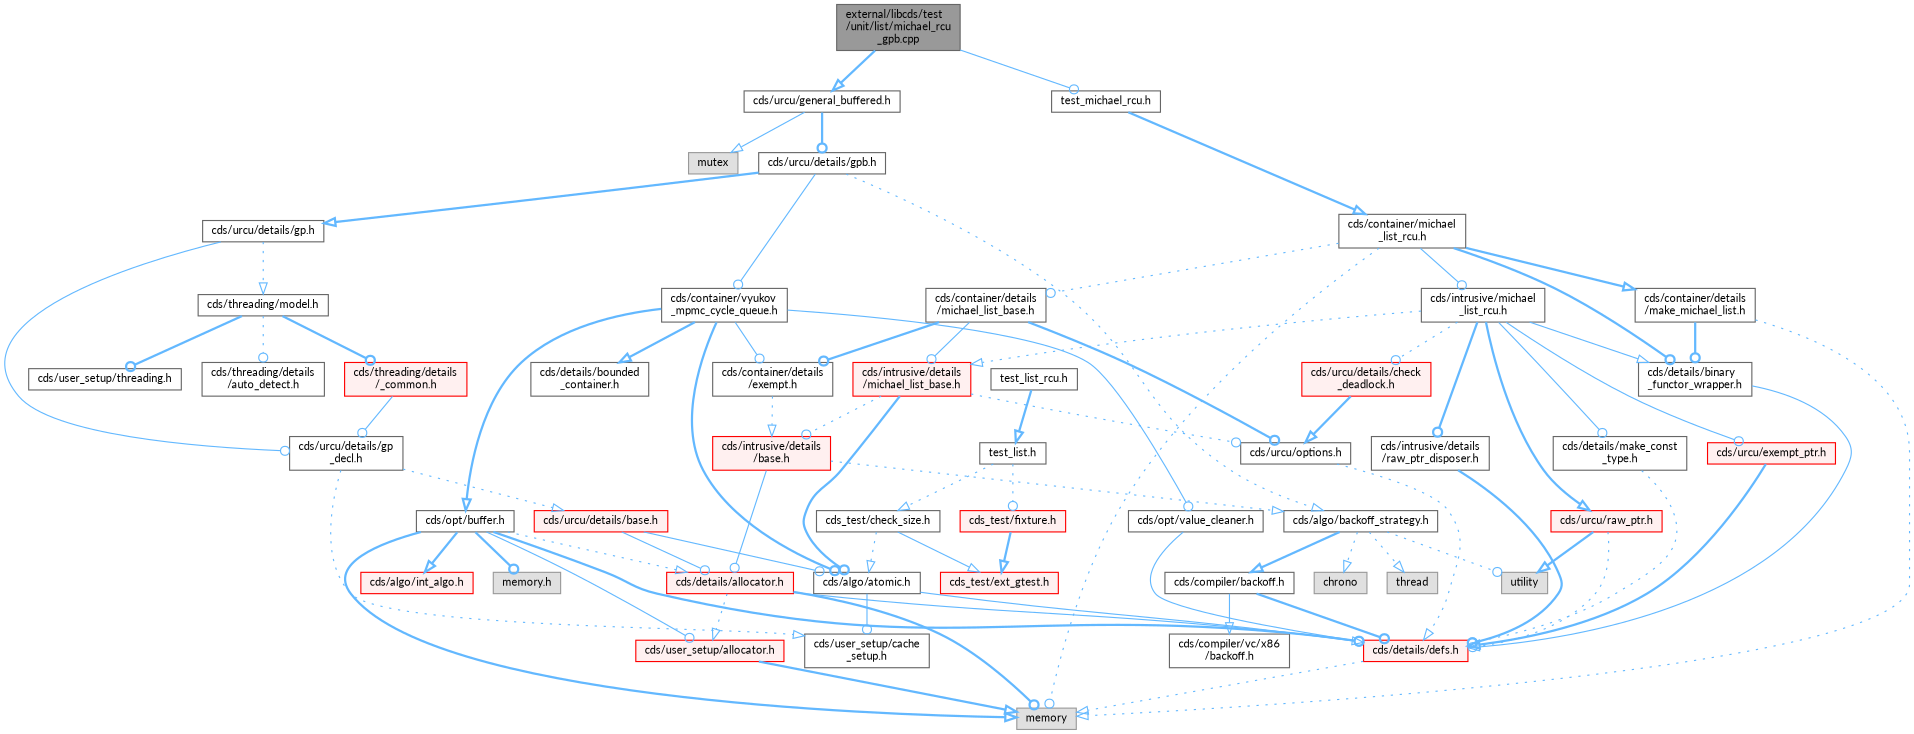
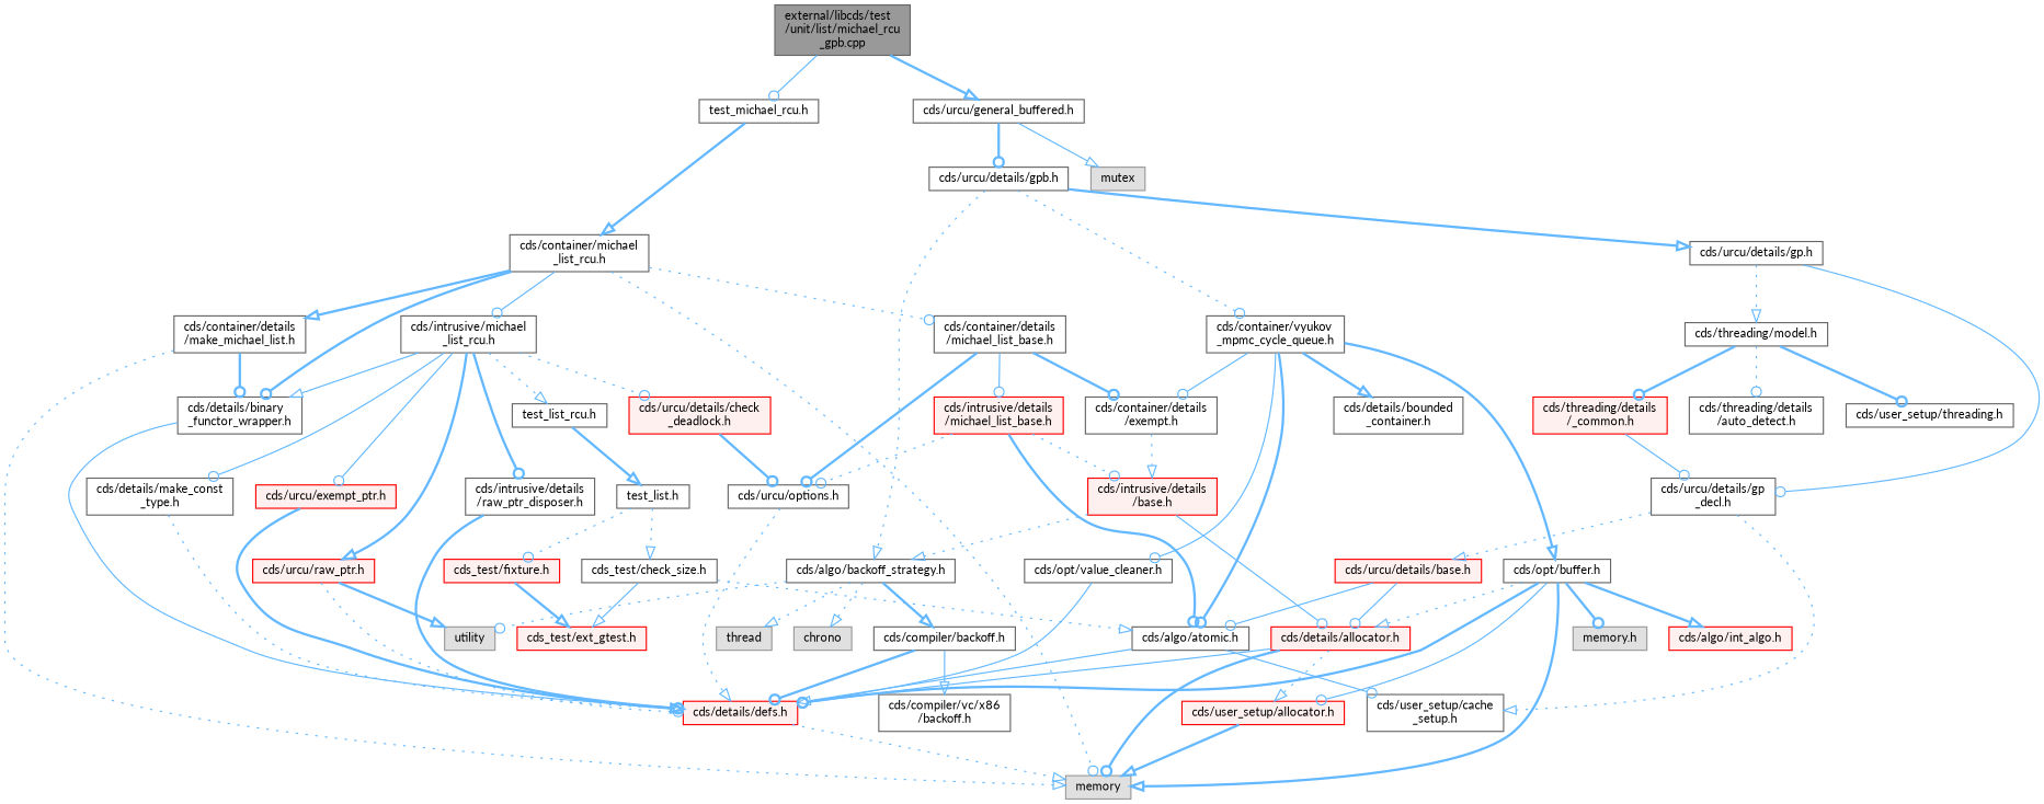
  digraph {
    fontname=Lato
    node [color=grey40 fillcolor=white fontname=Lato fontsize=10 shape=box style=filled]
    edge [arrowhead=odot color=steelblue1 fontname=Lato fontsize=10 labelfontname=Helvetica labelfontsize=10 style=bold]
    n1 [color=gray40 fillcolor=grey60 fontcolor=black height=0.2 label="external/libcds/test\l/unit/list/michael_rcu\l_gpb.cpp" width=0.4]
    n2 [height=0.2 label="cds/urcu/general_buffered.h" width=0.4]
    n3 [height=0.2 label="test_michael_rcu.h" width=0.4]
    n4 [height=0.2 label="cds/urcu/details/gpb.h" width=0.4]
    n5 [color=grey60 fillcolor="#E0E0E0" height=0.2 label=mutex width=0.4]
    n6 [height=0.2 label="cds/container/michael\l_list_rcu.h" width=0.4]
    n7 [height=0.2 label="cds/urcu/details/gp.h" width=0.4]
    n8 [height=0.2 label="cds/algo/backoff_strategy.h" width=0.4]
    n9 [height=0.2 label="cds/container/vyukov\l_mpmc_cycle_queue.h" width=0.4]
    n10 [height=0.2 label="cds/urcu/details/gp\l_decl.h" width=0.4]
    n11 [height=0.2 label="cds/threading/model.h" width=0.4]
    n12 [color=grey60 fillcolor="#E0E0E0" height=0.2 label=utility width=0.4]
    n13 [color=grey60 fillcolor="#E0E0E0" height=0.2 label=thread width=0.4]
    n14 [color=grey60 fillcolor="#E0E0E0" height=0.2 label=chrono width=0.4]
    n15 [height=0.2 label="cds/compiler/backoff.h" width=0.4]
    n16 [height=0.2 label="cds/algo/atomic.h" width=0.4]
    n17 [height=0.2 label="cds/container/details\l/exempt.h" width=0.4]
    n18 [height=0.2 label="cds/opt/buffer.h" width=0.4]
    n19 [height=0.2 label="cds/opt/value_cleaner.h" width=0.4]
    n20 [height=0.2 label="cds/details/bounded\l_container.h" width=0.4]
    n21 [color=red fillcolor="#FFF0F0" height=0.2 label="cds/urcu/details/base.h" width=0.4]
    n22 [height=0.2 label="cds/user_setup/cache\l_setup.h" width=0.4]
    n23 [color=red fillcolor="#FFF0F0" height=0.2 label="cds/threading/details\l/_common.h" width=0.4]
    n24 [height=0.2 label="cds/user_setup/threading.h" width=0.4]
    n25 [height=0.2 label="cds/threading/details\l/auto_detect.h" width=0.4]
    n26 [color=red fillcolor="#FFF0F0" height=0.2 label="cds/details/allocator.h" width=0.4]
    n27 [color=red fillcolor="#FFF0F0" height=0.2 label="cds/details/defs.h" width=0.4]
    n28 [color=grey60 fillcolor="#E0E0E0" height=0.2 label=memory width=0.4]
    n29 [color=red fillcolor="#FFF0F0" height=0.2 label="cds/user_setup/allocator.h" width=0.4]
    n30 [height=0.2 label="cds/compiler/vc/x86\l/backoff.h" width=0.4]
    n31 [color=red fillcolor="#FFF0F0" height=0.2 label="cds/intrusive/details\l/base.h" width=0.4]
    n32 [color=grey60 fillcolor="#E0E0E0" height=0.2 label="memory.h" width=0.4]
    n33 [color=red fillcolor="#FFF0F0" height=0.2 label="cds/algo/int_algo.h" width=0.4]
    n34 [height=0.2 label="test_list_rcu.h" width=0.4]
    n35 [height=0.2 label="test_list.h" width=0.4]
    n36 [height=0.2 label="cds/container/details\l/michael_list_base.h" width=0.4]
    n37 [height=0.2 label="cds/intrusive/michael\l_list_rcu.h" width=0.4]
    n38 [height=0.2 label="cds/details/binary\l_functor_wrapper.h" width=0.4]
    n39 [height=0.2 label="cds/container/details\l/make_michael_list.h" width=0.4]
    n40 [height=0.2 label="cds_test/check_size.h" width=0.4]
    n41 [color=red fillcolor="#FFF0F0" height=0.2 label="cds_test/fixture.h" width=0.4]
    n42 [color=red fillcolor="#FFF0F0" height=0.2 label="cds_test/ext_gtest.h" width=0.4]
    n43 [color=red fillcolor="#FFF0F0" height=0.2 label="cds/intrusive/details\l/michael_list_base.h" width=0.4]
    n44 [height=0.2 label="cds/urcu/options.h" width=0.4]
    n45 [color=red fillcolor="#FFF0F0" height=0.2 label="cds/urcu/details/check\l_deadlock.h" width=0.4]
    n46 [height=0.2 label="cds/details/make_const\l_type.h" width=0.4]
    n47 [color=red fillcolor="#FFF0F0" height=0.2 label="cds/urcu/exempt_ptr.h" width=0.4]
    n48 [color=red fillcolor="#FFF0F0" height=0.2 label="cds/urcu/raw_ptr.h" width=0.4]
    n49 [height=0.2 label="cds/intrusive/details\l/raw_ptr_disposer.h" width=0.4]
    n1 -> n2 [arrowhead=onormal]
    n1 -> n3 [style=solid]
    n2 -> n4
    n2 -> n5 [arrowhead=onormal style=solid]
    n3 -> n6 [arrowhead=onormal]
    n4 -> n7 [arrowhead=onormal]
    n4 -> n8 [arrowhead=onormal style=dotted]
-   n4 -> n9 [style=solid]
+   n4 -> n9 [style=dotted]
    n6 -> n28 [style=dotted]
    n6 -> n36 [style=dotted]
    n6 -> n37 [style=solid]
    n6 -> n38
    n6 -> n39 [arrowhead=onormal]
    n7 -> n10 [style=solid]
    n7 -> n11 [arrowhead=onormal style=dotted]
    n8 -> n12 [style=dotted]
    n8 -> n13 [arrowhead=onormal style=dotted]
    n8 -> n14 [arrowhead=onormal style=dotted]
    n8 -> n15 [arrowhead=onormal]
    n9 -> n16
    n9 -> n17 [style=solid]
    n9 -> n18 [arrowhead=onormal]
    n9 -> n19 [style=solid]
    n9 -> n20 [arrowhead=onormal]
    n10 -> n21 [arrowhead=onormal style=dotted]
    n10 -> n22 [arrowhead=onormal style=dotted]
    n11 -> n23
    n11 -> n24
    n11 -> n25 [style=dotted]
    n15 -> n27
    n15 -> n30 [arrowhead=onormal style=solid]
    n16 -> n22 [style=solid]
    n16 -> n27 [arrowhead=onormal style=solid]
    n17 -> n31 [arrowhead=onormal style=dotted]
    n18 -> n26 [arrowhead=onormal style=dotted]
    n18 -> n27
    n18 -> n28 [arrowhead=onormal]
    n18 -> n29 [style=solid]
    n18 -> n32
    n18 -> n33 [arrowhead=onormal]
    n19 -> n27 [style=solid]
    n21 -> n16 [style=solid]
    n21 -> n26 [style=solid]
    n23 -> n10 [style=solid]
    n26 -> n27 [style=solid]
    n26 -> n28
    n26 -> n29 [arrowhead=onormal style=dotted]
    n27 -> n28 [arrowhead=onormal style=dotted]
    n29 -> n28 [arrowhead=onormal]
    n31 -> n8 [arrowhead=onormal style=dotted]
    n31 -> n26 [style=solid]
    n34 -> n35 [arrowhead=onormal]
    n35 -> n40 [arrowhead=onormal style=dotted]
    n35 -> n41 [style=dotted]
    n36 -> n17
    n36 -> n43 [style=solid]
    n36 -> n44
    n37 -> n38 [arrowhead=onormal style=solid]
-   n37 -> n43 [arrowhead=onormal style=dotted]
+   n37 -> n34 [arrowhead=onormal style=dotted]
    n37 -> n45 [style=dotted]
    n37 -> n46 [style=solid]
    n37 -> n47 [style=solid]
    n37 -> n48 [arrowhead=onormal]
    n37 -> n49
    n38 -> n27 [arrowhead=onormal style=solid]
    n39 -> n28 [arrowhead=onormal style=dotted]
    n39 -> n38
    n40 -> n16 [arrowhead=onormal style=dotted]
    n40 -> n42 [arrowhead=onormal style=solid]
    n41 -> n42 [arrowhead=onormal]
    n43 -> n16
    n43 -> n31 [style=dotted]
    n43 -> n44 [style=dotted]
    n44 -> n27 [arrowhead=onormal style=dotted]
-   n45 -> n44 [arrowhead=onormal]
+   n45 -> n44
    n46 -> n27 [style=dotted]
    n47 -> n27 [arrowhead=onormal]
    n48 -> n12 [arrowhead=onormal]
    n48 -> n27 [style=dotted]
    n49 -> n27
  }
